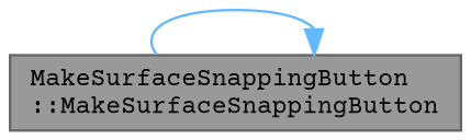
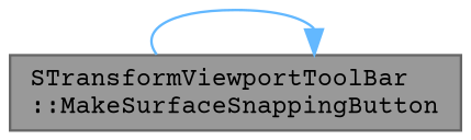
  digraph {
    rankdir=RL
    fontname="Courier Prime"
-   n1 [color=gray40 fillcolor=grey60 fontcolor=black fontname="Courier Prime" fontsize=10 height=0.2 label="MakeSurfaceSnappingButton\l::MakeSurfaceSnappingButton" shape=box style=filled width=0.4]
+   n1 [color=gray40 fillcolor=grey60 fontcolor=black fontname="Courier Prime" fontsize=10 height=0.2 label="STransformViewportToolBar\l::MakeSurfaceSnappingButton" shape=box style=filled width=0.4]
    n1 -> n1 [color=steelblue1 dir=back fontname="Courier Prime" fontsize=10 labelfontname=Helvetica labelfontsize=10 style=solid]
  }
